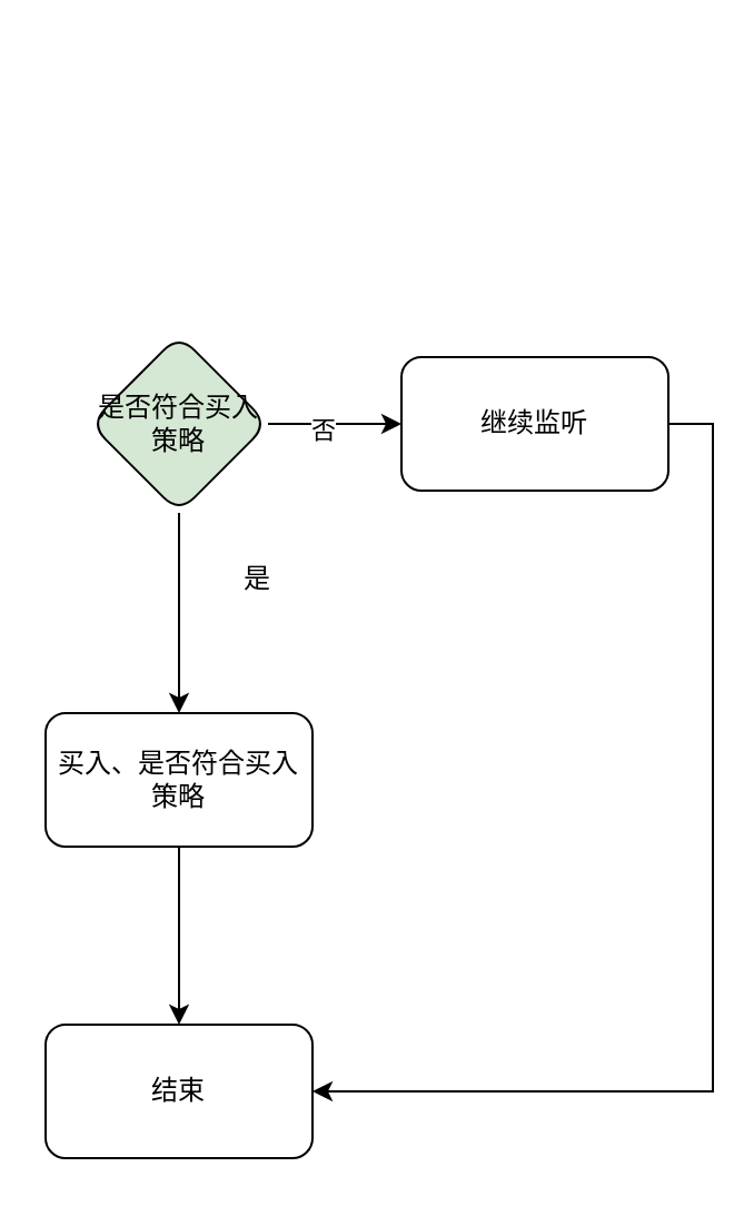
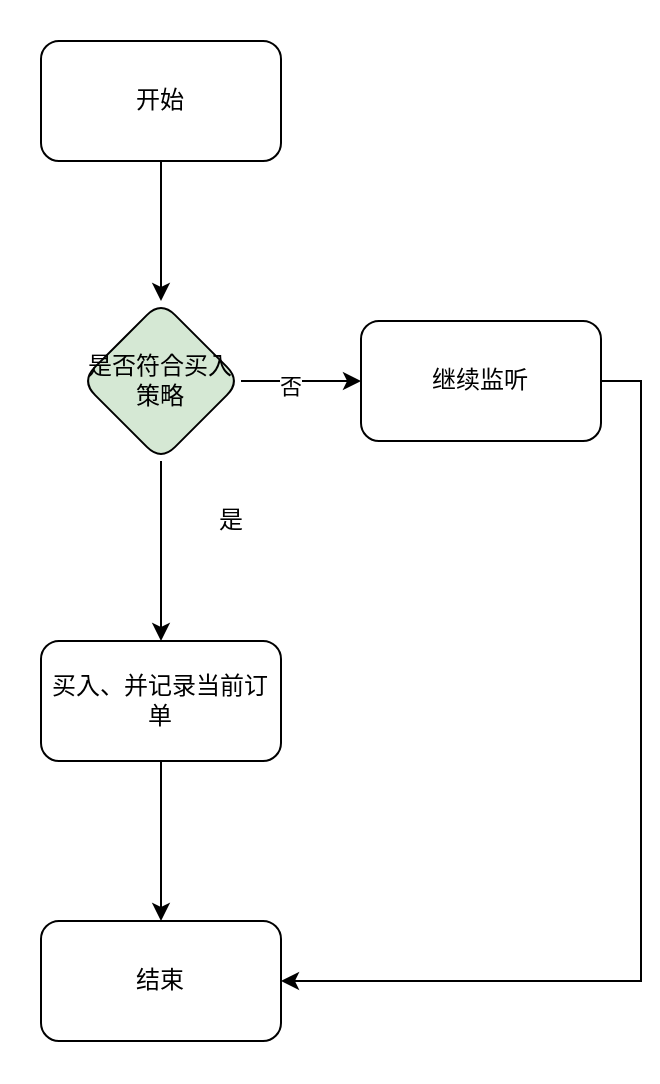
  <mxCell id="0" />
  <mxCell id="1" parent="0" />
+ <mxCell id="2" value="" style="edgeStyle=orthogonalEdgeStyle;rounded=0;orthogonalLoop=1;jettySize=auto;html=1;" parent="1" source="3" target="7" edge="1"><mxGeometry relative="1" as="geometry" /></mxCell>
+ <mxCell id="3" value="开始" style="rounded=1;whiteSpace=wrap;html=1;" parent="1" vertex="1"><mxGeometry x="20" y="20" width="120" height="60" as="geometry" /></mxCell>
  <mxCell id="4" value="" style="edgeStyle=orthogonalEdgeStyle;rounded=0;orthogonalLoop=1;jettySize=auto;html=1;" parent="1" source="7" target="9" edge="1"><mxGeometry relative="1" as="geometry" /></mxCell>
  <mxCell id="5" value="" style="edgeStyle=orthogonalEdgeStyle;rounded=0;orthogonalLoop=1;jettySize=auto;html=1;" parent="1" source="7" target="12" edge="1"><mxGeometry relative="1" as="geometry" /></mxCell>
  <mxCell id="6" value="否" style="edgeLabel;html=1;align=center;verticalAlign=middle;resizable=0;points=[];" parent="5" vertex="1" connectable="0"><mxGeometry x="-0.2" y="-2" relative="1" as="geometry"><mxPoint as="offset" /></mxGeometry></mxCell>
  <mxCell id="7" value="是否符合买入策略" style="rhombus;whiteSpace=wrap;html=1;rounded=1;fillColor=#d5e8d4;" parent="1" vertex="1"><mxGeometry x="40" y="150" width="80" height="80" as="geometry" /></mxCell>
  <mxCell id="8" value="" style="edgeStyle=orthogonalEdgeStyle;rounded=0;orthogonalLoop=1;jettySize=auto;html=1;" parent="1" source="9" target="13" edge="1"><mxGeometry relative="1" as="geometry" /></mxCell>
- <mxCell id="9" value="买入、是否符合买入策略" style="rounded=1;whiteSpace=wrap;html=1;" parent="1" vertex="1"><mxGeometry x="20" y="320" width="120" height="60" as="geometry" /></mxCell>
+ <mxCell id="9" value="买入、并记录当前订单" style="rounded=1;whiteSpace=wrap;html=1;" parent="1" vertex="1"><mxGeometry x="20" y="320" width="120" height="60" as="geometry" /></mxCell>
  <mxCell id="10" value="是" style="text;html=1;align=center;verticalAlign=middle;resizable=0;points=[];autosize=1;strokeColor=none;fillColor=none;" parent="1" vertex="1"><mxGeometry x="100" y="250" width="30" height="20" as="geometry" /></mxCell>
  <mxCell id="11" style="edgeStyle=orthogonalEdgeStyle;rounded=0;orthogonalLoop=1;jettySize=auto;html=1;exitX=1;exitY=0.5;exitDx=0;exitDy=0;entryX=1;entryY=0.5;entryDx=0;entryDy=0;" parent="1" source="12" target="13" edge="1"><mxGeometry relative="1" as="geometry" /></mxCell>
  <mxCell id="12" value="继续监听" style="whiteSpace=wrap;html=1;rounded=1;" parent="1" vertex="1"><mxGeometry x="180" y="160" width="120" height="60" as="geometry" /></mxCell>
  <mxCell id="13" value="结束" style="whiteSpace=wrap;html=1;rounded=1;" parent="1" vertex="1"><mxGeometry x="20" y="460" width="120" height="60" as="geometry" /></mxCell>
